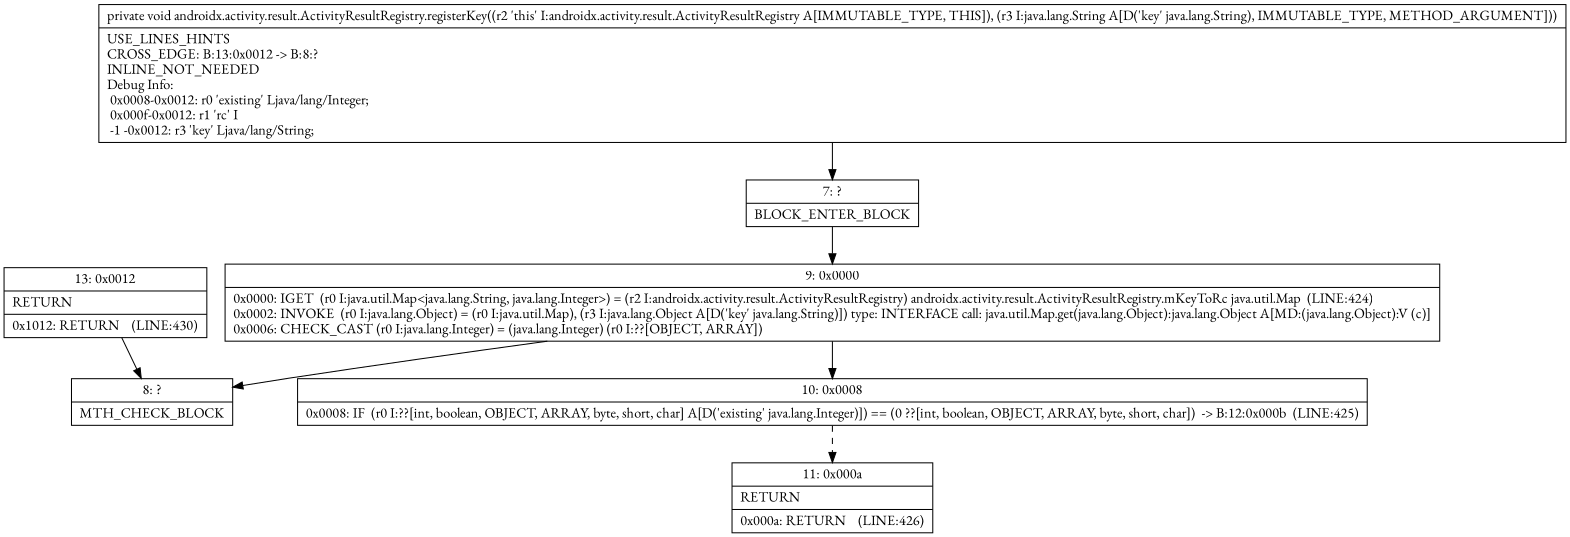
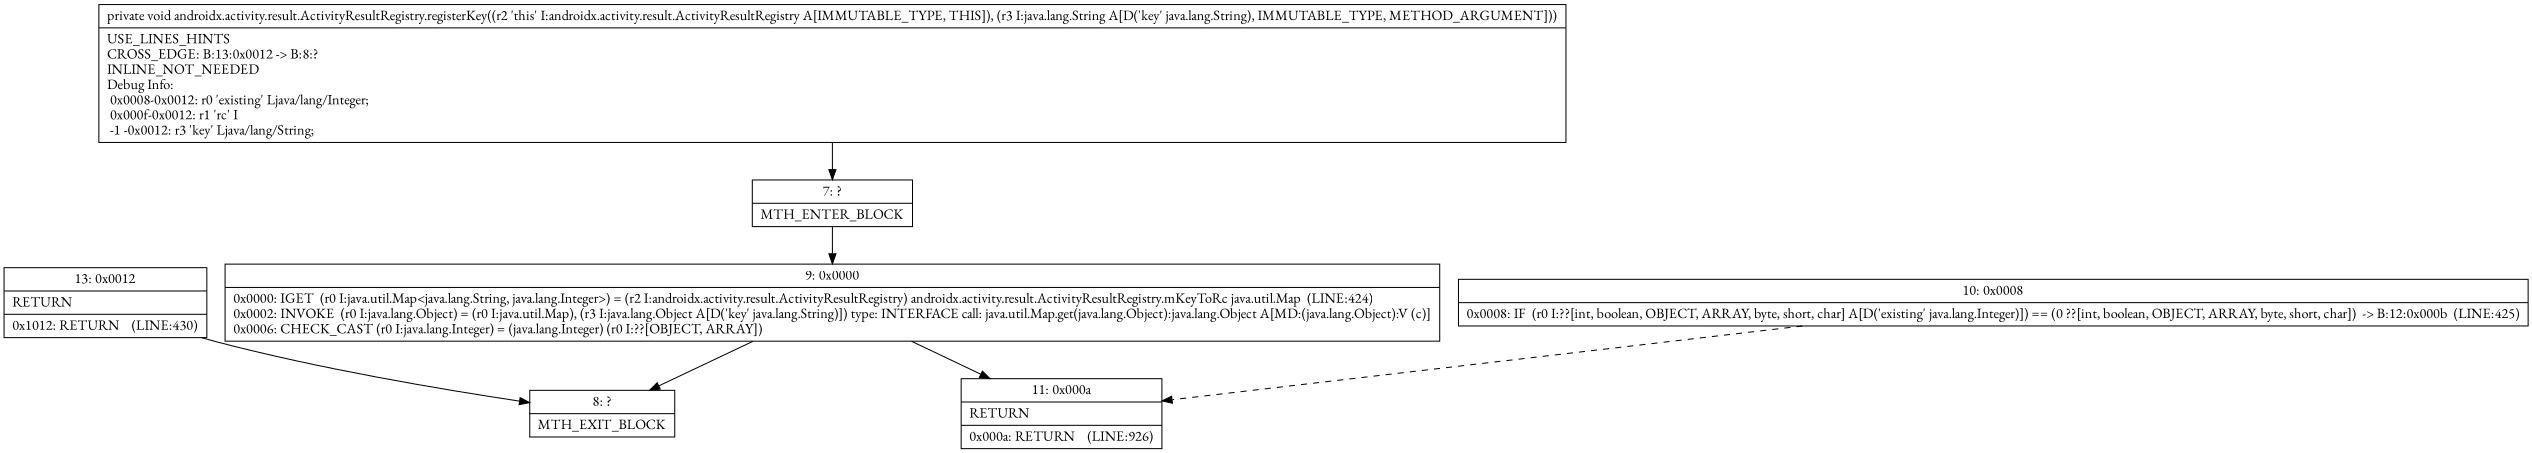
  digraph {
    fontname="EB Garamond"
    node [fontname="EB Garamond" shape=record]
    edge [fontname="EB Garamond"]
-   n1 [label="{7\:\ ?|BLOCK_ENTER_BLOCK\l}"]
+   n1 [label="{7\:\ ?|MTH_ENTER_BLOCK\l}"]
    n2 [label="{9\:\ 0x0000|0x0000: IGET  (r0 I:java.util.Map\<java.lang.String, java.lang.Integer\>) = (r2 I:androidx.activity.result.ActivityResultRegistry) androidx.activity.result.ActivityResultRegistry.mKeyToRc java.util.Map  (LINE:424)\l0x0002: INVOKE  (r0 I:java.lang.Object) = (r0 I:java.util.Map), (r3 I:java.lang.Object A[D('key' java.lang.String)]) type: INTERFACE call: java.util.Map.get(java.lang.Object):java.lang.Object A[MD:(java.lang.Object):V (c)]\l0x0006: CHECK_CAST (r0 I:java.lang.Integer) = (java.lang.Integer) (r0 I:??[OBJECT, ARRAY]) \l}"]
    n3 [label="{10\:\ 0x0008|0x0008: IF  (r0 I:??[int, boolean, OBJECT, ARRAY, byte, short, char] A[D('existing' java.lang.Integer)]) == (0 ??[int, boolean, OBJECT, ARRAY, byte, short, char])  \-\> B:12:0x000b  (LINE:425)\l}"]
-   n4 [label="{8\:\ ?|MTH_CHECK_BLOCK\l}"]
-   n5 [label="{11\:\ 0x000a|RETURN\l|0x000a: RETURN    (LINE:426)\l}"]
+   n4 [label="{8\:\ ?|MTH_EXIT_BLOCK\l}"]
+   n5 [label="{11\:\ 0x000a|RETURN\l|0x000a: RETURN    (LINE:926)\l}"]
    n6 [label="{13\:\ 0x0012|RETURN\l|0x1012: RETURN    (LINE:430)\l}"]
    n7 [label="{private void androidx.activity.result.ActivityResultRegistry.registerKey((r2 'this' I:androidx.activity.result.ActivityResultRegistry A[IMMUTABLE_TYPE, THIS]), (r3 I:java.lang.String A[D('key' java.lang.String), IMMUTABLE_TYPE, METHOD_ARGUMENT]))  | USE_LINES_HINTS\lCROSS_EDGE: B:13:0x0012 \-\> B:8:?\lINLINE_NOT_NEEDED\lDebug Info:\l  0x0008\-0x0012: r0 'existing' Ljava\/lang\/Integer;\l  0x000f\-0x0012: r1 'rc' I\l  \-1 \-0x0012: r3 'key' Ljava\/lang\/String;\l}"]
    n1 -> n2
-   n2 -> n3
+   n2 -> n5
    n2 -> n4
    n3 -> n5 [style=dashed]
    n6 -> n4
    n7 -> n1
  }
